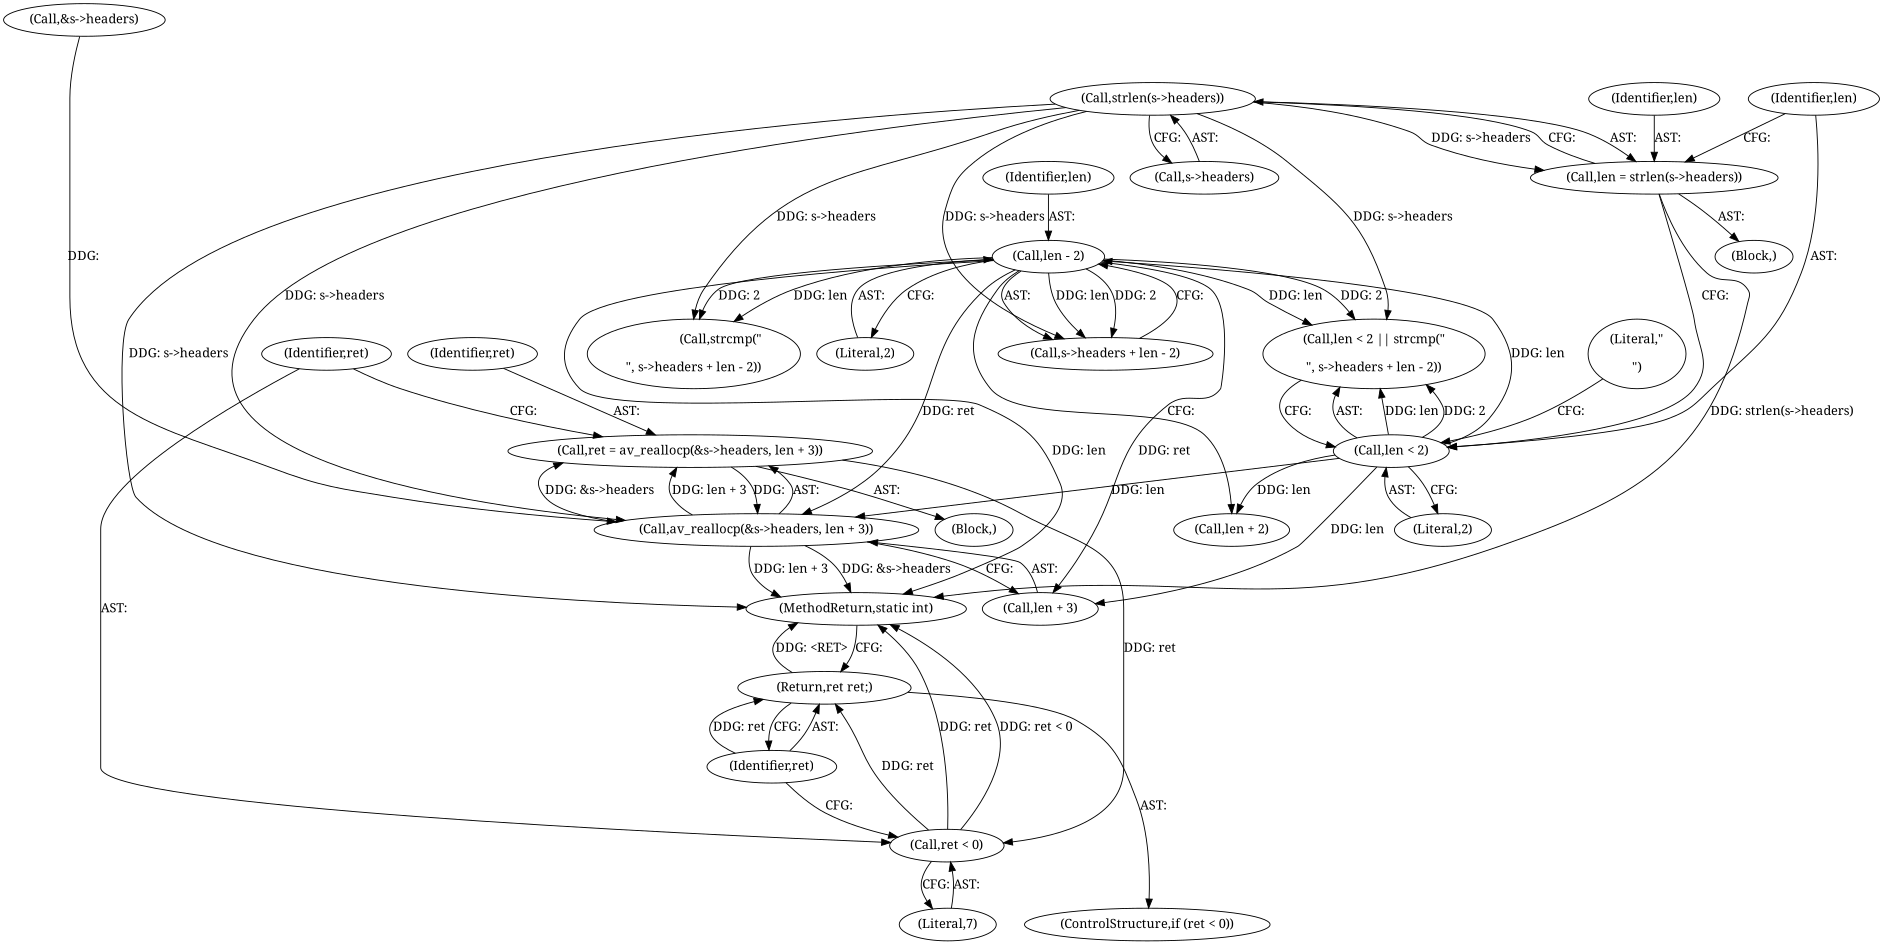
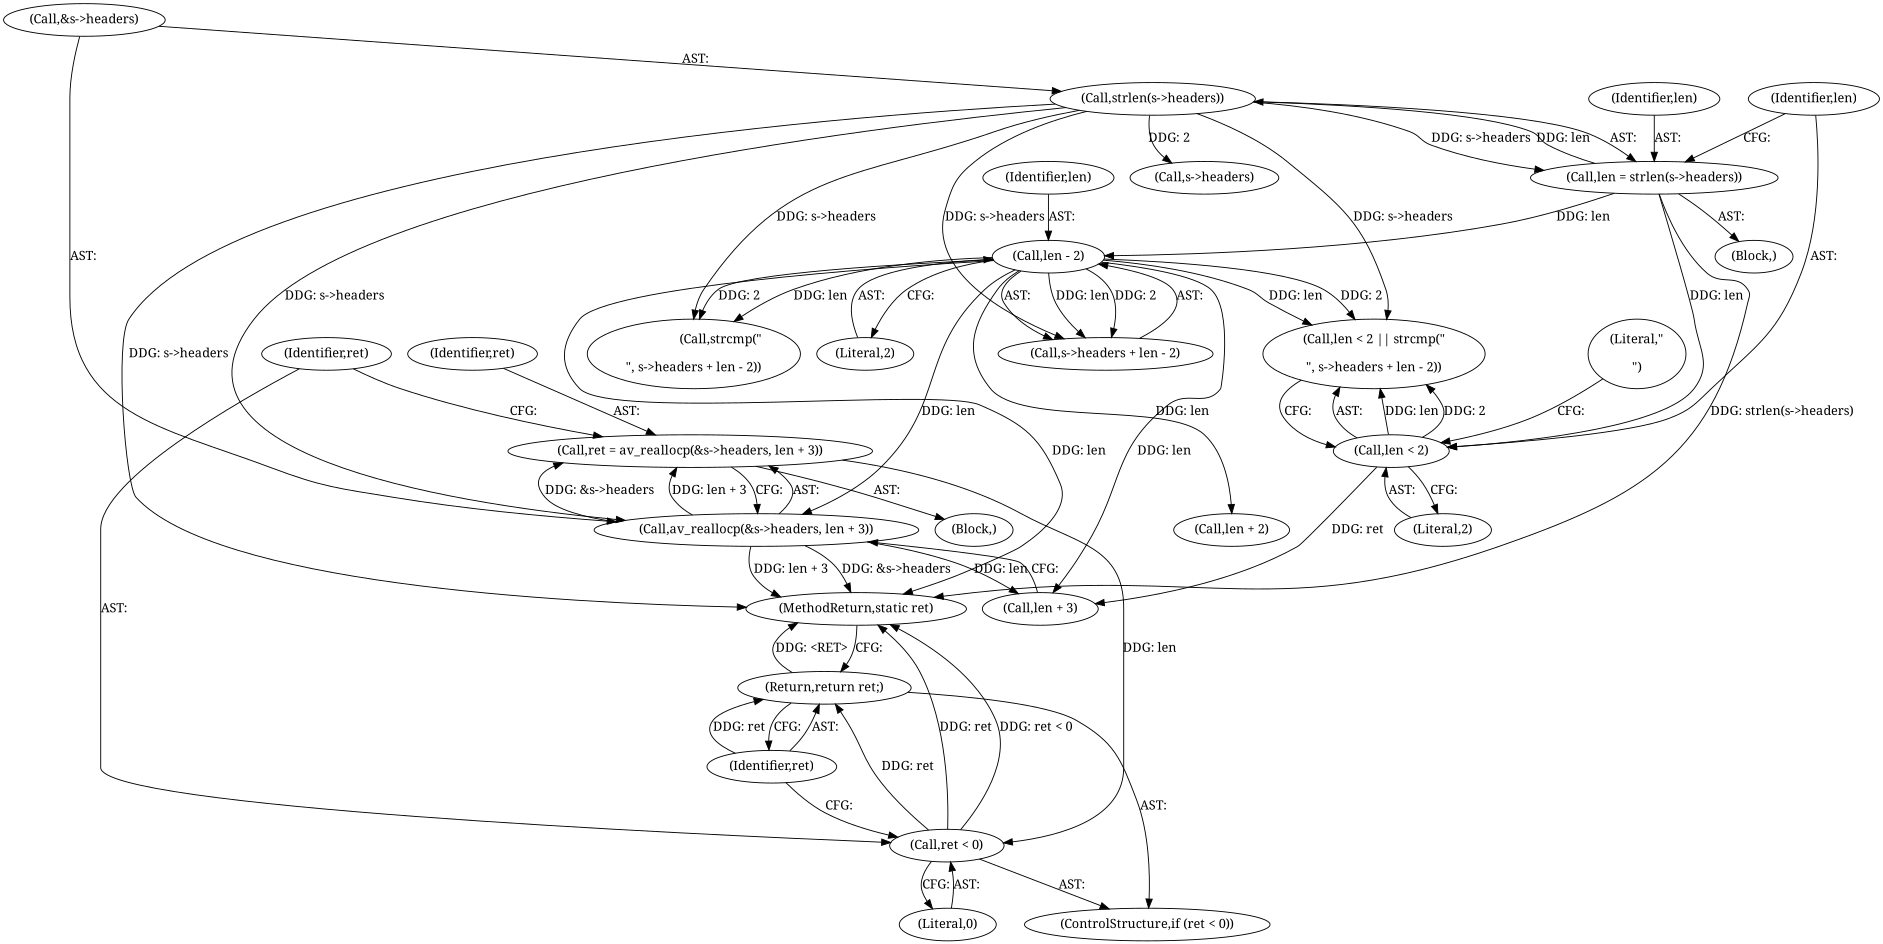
  digraph {
    fontname="Noto Serif"
    node [fontname="Noto Serif"]
    edge [fontname="Noto Serif"]
    n1 [label="(Call,ret = av_reallocp(&s->headers, len + 3))"]
    n2 [label="(Call,av_reallocp(&s->headers, len + 3))"]
    n3 [label="(Call,ret < 0)"]
    n4 [label="(Block,)"]
-   n5 [label="(MethodReturn,static int)"]
+   n5 [label="(MethodReturn,static ret)"]
    n6 [label="(Call,len + 3)"]
-   n7 [label="(Return,ret ret;)"]
+   n7 [label="(Return,return ret;)"]
    n8 [label="(ControlStructure,if (ret < 0))"]
-   n9 [label="(Literal,7)"]
+   n9 [label="(Literal,0)"]
    n10 [label="(Call,strlen(s->headers))"]
    n11 [label="(Call,len = strlen(s->headers))"]
    n12 [label="(Call,len < 2 || strcmp(\"\r\n\", s->headers + len - 2))"]
    n13 [label="(Call,strcmp(\"\r\n\", s->headers + len - 2))"]
    n14 [label="(Call,s->headers)"]
    n15 [label="(Call,s->headers + len - 2)"]
    n16 [label="(Call,len < 2)"]
    n17 [label="(Block,)"]
    n18 [label="(Call,len - 2)"]
    n19 [label="(Call,len + 2)"]
    n20 [label="(Literal,2)"]
    n21 [label="(Literal,2)"]
    n22 [label="(Identifier,ret)"]
    n23 [label="(Identifier,len)"]
    n24 [label="(Identifier,ret)"]
    n25 [label="(Identifier,ret)"]
    n26 [label="(Identifier,len)"]
    n27 [label="(Literal,\"\r\n\")"]
    n28 [label="(Identifier,len)"]
    n29 [label="(Call,&s->headers)"]
-   n1 -> n2 [label="DDG: "]
-   n1 -> n3 [label="DDG: ret"]
+   n1 -> n2 [label="CFG: "]
+   n1 -> n3 [label="DDG: len"]
    n1 -> n4 [label="AST: "]
    n2 -> n1 [label="AST: "]
    n2 -> n1 [label="DDG: &s->headers"]
    n2 -> n1 [label="DDG: len + 3"]
    n2 -> n5 [label="DDG: &s->headers"]
    n2 -> n5 [label="DDG: len + 3"]
-   n2 -> n6 [label="CFG: "]
+   n2 -> n6 [label="DDG: len"]
    n3 -> n5 [label="DDG: ret"]
    n3 -> n5 [label="DDG: ret < 0"]
    n3 -> n7 [label="DDG: ret"]
+   n3 -> n8 [label="AST: "]
    n3 -> n9 [label="CFG: "]
    n5 -> n7 [label="CFG: "]
-   n6 -> n2 [label="AST: "]
+   n6 -> n2 [label="CFG: "]
    n7 -> n5 [label="DDG: <RET>"]
    n7 -> n8 [label="AST: "]
    n7 -> n22 [label="CFG: "]
    n9 -> n3 [label="AST: "]
    n10 -> n2 [label="DDG: s->headers"]
    n10 -> n5 [label="DDG: s->headers"]
    n10 -> n11 [label="AST: "]
    n10 -> n11 [label="DDG: s->headers"]
    n10 -> n12 [label="DDG: s->headers"]
    n10 -> n13 [label="DDG: s->headers"]
-   n10 -> n14 [label="CFG: "]
+   n10 -> n14 [label="DDG: 2"]
    n10 -> n15 [label="DDG: s->headers"]
    n11 -> n5 [label="DDG: strlen(s->headers)"]
-   n11 -> n10 [label="CFG: "]
-   n11 -> n16 [label="CFG: "]
+   n11 -> n10 [label="DDG: len"]
+   n11 -> n16 [label="DDG: len"]
    n11 -> n17 [label="AST: "]
    n12 -> n16 [label="CFG: "]
-   n14 -> n10 [label="AST: "]
-   n15 -> n18 [label="CFG: "]
-   n16 -> n2 [label="DDG: len"]
-   n16 -> n6 [label="DDG: len"]
+   n29 -> n10 [label="AST: "]
+   n15 -> n18 [label="AST: "]
+   n16 -> n6 [label="DDG: ret"]
    n16 -> n12 [label="AST: "]
    n16 -> n12 [label="DDG: len"]
    n16 -> n12 [label="DDG: 2"]
-   n16 -> n18 [label="DDG: len"]
-   n16 -> n19 [label="DDG: len"]
+   n11 -> n18 [label="DDG: len"]
    n16 -> n21 [label="CFG: "]
-   n18 -> n2 [label="DDG: ret"]
+   n18 -> n2 [label="DDG: len"]
    n18 -> n5 [label="DDG: len"]
-   n18 -> n6 [label="DDG: ret"]
+   n18 -> n6 [label="DDG: len"]
    n18 -> n12 [label="DDG: len"]
    n18 -> n12 [label="DDG: 2"]
    n18 -> n13 [label="DDG: len"]
    n18 -> n13 [label="DDG: 2"]
    n18 -> n15 [label="AST: "]
    n18 -> n15 [label="DDG: len"]
    n18 -> n15 [label="DDG: 2"]
-   n18 -> n19 [label="CFG: "]
+   n18 -> n19 [label="DDG: len"]
    n18 -> n20 [label="CFG: "]
    n20 -> n18 [label="AST: "]
    n21 -> n16 [label="AST: "]
    n22 -> n3 [label="CFG: "]
    n22 -> n7 [label="AST: "]
    n22 -> n7 [label="DDG: ret"]
    n23 -> n11 [label="CFG: "]
    n23 -> n16 [label="AST: "]
    n24 -> n1 [label="CFG: "]
    n24 -> n3 [label="AST: "]
    n25 -> n1 [label="AST: "]
    n26 -> n18 [label="AST: "]
    n27 -> n16 [label="CFG: "]
    n28 -> n11 [label="AST: "]
-   n29 -> n2 [label="DDG: "]
+   n29 -> n2 [label="AST: "]
  }
